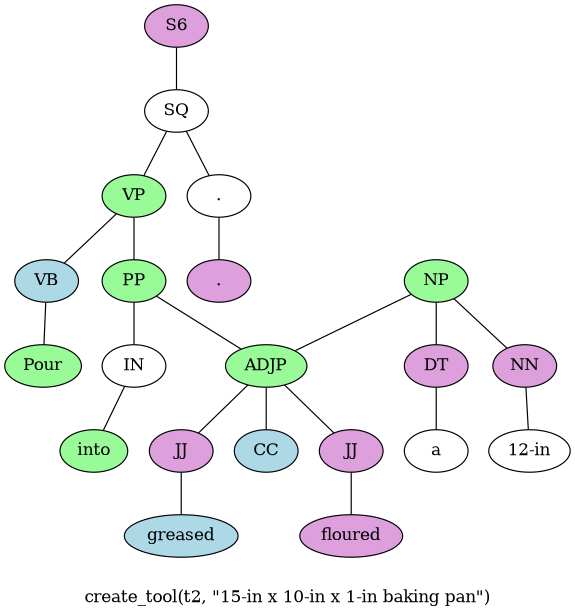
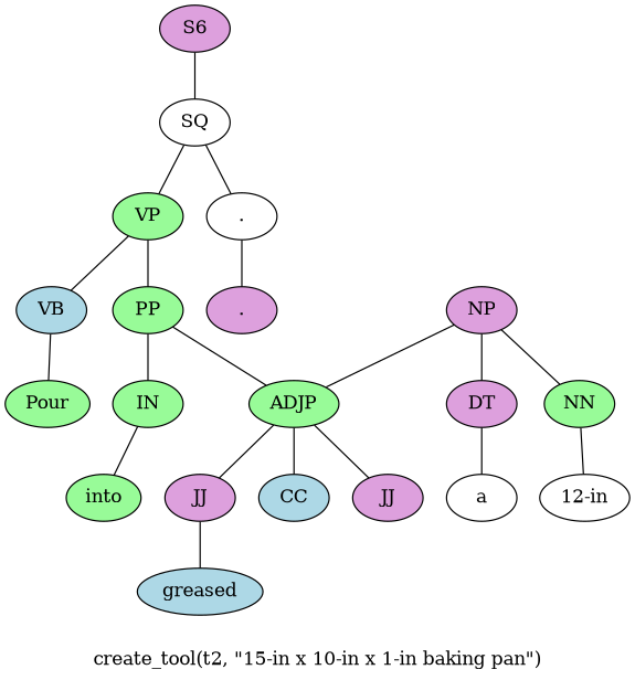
  graph {
    label="create_tool(t2, \"15-in x 10-in x 1-in baking pan\")"
    node [fillcolor=plum style=filled]
    n1 [label=S6]
    n2 [fillcolor=white label=SQ]
    n3 [fillcolor=palegreen label=VP]
    n4 [fillcolor=white label="."]
    n5 [fillcolor=lightblue label=VB]
    n6 [fillcolor=palegreen label=PP]
    n7 [label="."]
    n8 [fillcolor=palegreen label=Pour]
-   n9 [fillcolor=white label=IN]
+   n9 [fillcolor=palegreen label=IN]
    n10 [fillcolor=palegreen label=ADJP]
    n11 [fillcolor=palegreen label=into]
-   n12 [fillcolor=palegreen label=NP]
+   n12 [label=NP]
    n13 [label=DT]
-   n14 [label=NN]
+   n14 [fillcolor=palegreen label=NN]
    n15 [fillcolor=white label=a]
    n16 [label=JJ]
    n17 [fillcolor=lightblue label=CC]
    n18 [label=JJ]
    n19 [fillcolor=white label="12-in"]
    n20 [fillcolor=lightblue label=greased]
-   n21 [label=floured]
    n1 -- n2
    n2 -- n3
    n2 -- n4
    n3 -- n5
    n3 -- n6
    n4 -- n7
    n5 -- n8
    n6 -- n9
    n6 -- n10
    n9 -- n11
    n10 -- n16
    n10 -- n17
    n10 -- n18
    n12 -- n10
    n12 -- n13
    n12 -- n14
    n13 -- n15
    n14 -- n19
    n16 -- n20
-   n18 -- n21
  }
